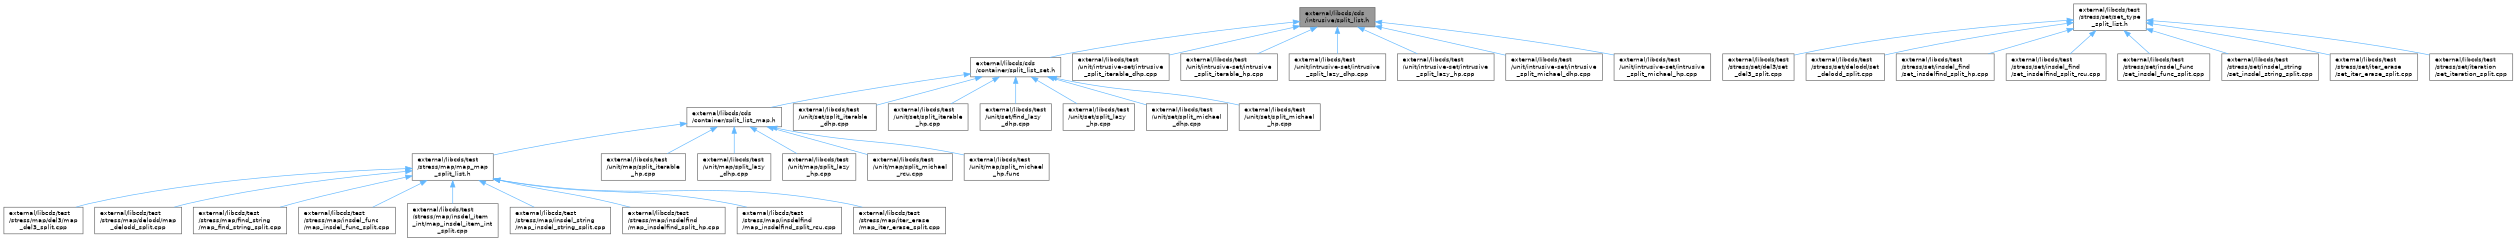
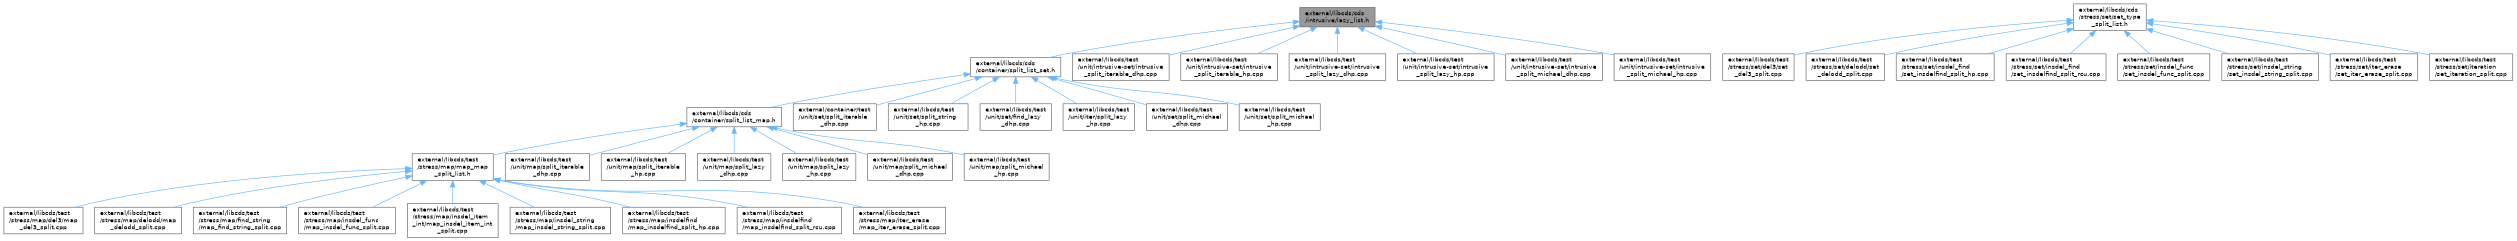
  digraph {
    node [color=grey40 fillcolor=white fontname=Helvetica fontsize=10 shape=box style=filled]
    edge [color=steelblue1 dir=back fontname=Helvetica fontsize=10 labelfontname=Helvetica labelfontsize=10 style=solid]
-   n1 [color=gray40 fillcolor=grey60 fontcolor=black height=0.2 label="external/libcds/cds\l/intrusive/split_list.h" width=0.4]
+   n1 [color=gray40 fillcolor=grey60 fontcolor=black height=0.2 label="external/libcds/cds\l/intrusive/lazy_list.h" width=0.4]
    n2 [height=0.2 label="external/libcds/cds\l/container/split_list_set.h" width=0.4]
    n3 [height=0.2 label="external/libcds/test\l/unit/intrusive-set/intrusive\l_split_iterable_dhp.cpp" width=0.4]
    n4 [height=0.2 label="external/libcds/test\l/unit/intrusive-set/intrusive\l_split_iterable_hp.cpp" width=0.4]
    n5 [height=0.2 label="external/libcds/test\l/unit/intrusive-set/intrusive\l_split_lazy_dhp.cpp" width=0.4]
    n6 [height=0.2 label="external/libcds/test\l/unit/intrusive-set/intrusive\l_split_lazy_hp.cpp" width=0.4]
    n7 [height=0.2 label="external/libcds/test\l/unit/intrusive-set/intrusive\l_split_michael_dhp.cpp" width=0.4]
    n8 [height=0.2 label="external/libcds/test\l/unit/intrusive-set/intrusive\l_split_michael_hp.cpp" width=0.4]
    n9 [height=0.2 label="external/libcds/cds\l/container/split_list_map.h" width=0.4]
-   n10 [height=0.2 label="external/libcds/test\l/unit/set/split_iterable\l_dhp.cpp" width=0.4]
-   n11 [height=0.2 label="external/libcds/test\l/unit/set/split_iterable\l_hp.cpp" width=0.4]
+   n10 [height=0.2 label="external/container/test\l/unit/set/split_iterable\l_dhp.cpp" width=0.4]
+   n11 [height=0.2 label="external/libcds/test\l/unit/set/split_string\l_hp.cpp" width=0.4]
    n12 [height=0.2 label="external/libcds/test\l/unit/set/find_lazy\l_dhp.cpp" width=0.4]
-   n13 [height=0.2 label="external/libcds/test\l/unit/set/split_lazy\l_hp.cpp" width=0.4]
+   n13 [height=0.2 label="external/libcds/test\l/unit/iter/split_lazy\l_hp.cpp" width=0.4]
    n14 [height=0.2 label="external/libcds/test\l/unit/set/split_michael\l_dhp.cpp" width=0.4]
    n15 [height=0.2 label="external/libcds/test\l/unit/set/split_michael\l_hp.cpp" width=0.4]
    n16 [height=0.2 label="external/libcds/test\l/stress/map/map_map\l_split_list.h" width=0.4]
+   n17 [height=0.2 label="external/libcds/test\l/unit/map/split_iterable\l_dhp.cpp" width=0.4]
    n18 [height=0.2 label="external/libcds/test\l/unit/map/split_iterable\l_hp.cpp" width=0.4]
    n19 [height=0.2 label="external/libcds/test\l/unit/map/split_lazy\l_dhp.cpp" width=0.4]
    n20 [height=0.2 label="external/libcds/test\l/unit/map/split_lazy\l_hp.cpp" width=0.4]
-   n21 [height=0.2 label="external/libcds/test\l/unit/map/split_michael\l_rcu.cpp" width=0.4]
-   n22 [height=0.2 label="external/libcds/test\l/unit/map/split_michael\l_hp.func" width=0.4]
-   n23 [height=0.2 label="external/libcds/test\l/stress/set/set_type\l_split_list.h" width=0.4]
+   n21 [height=0.2 label="external/libcds/test\l/unit/map/split_michael\l_dhp.cpp" width=0.4]
+   n22 [height=0.2 label="external/libcds/test\l/unit/map/split_michael\l_hp.cpp" width=0.4]
+   n23 [height=0.2 label="external/libcds/cds\l/stress/set/set_type\l_split_list.h" width=0.4]
    n24 [height=0.2 label="external/libcds/test\l/stress/set/del3/set\l_del3_split.cpp" width=0.4]
    n25 [height=0.2 label="external/libcds/test\l/stress/set/delodd/set\l_delodd_split.cpp" width=0.4]
    n26 [height=0.2 label="external/libcds/test\l/stress/set/insdel_find\l/set_insdelfind_split_hp.cpp" width=0.4]
    n27 [height=0.2 label="external/libcds/test\l/stress/set/insdel_find\l/set_insdelfind_split_rcu.cpp" width=0.4]
    n28 [height=0.2 label="external/libcds/test\l/stress/set/insdel_func\l/set_insdel_func_split.cpp" width=0.4]
    n29 [height=0.2 label="external/libcds/test\l/stress/set/insdel_string\l/set_insdel_string_split.cpp" width=0.4]
    n30 [height=0.2 label="external/libcds/test\l/stress/set/iter_erase\l/set_iter_erase_split.cpp" width=0.4]
    n31 [height=0.2 label="external/libcds/test\l/stress/set/iteration\l/set_iteration_split.cpp" width=0.4]
    n32 [height=0.2 label="external/libcds/test\l/stress/map/del3/map\l_del3_split.cpp" width=0.4]
    n33 [height=0.2 label="external/libcds/test\l/stress/map/delodd/map\l_delodd_split.cpp" width=0.4]
    n34 [height=0.2 label="external/libcds/test\l/stress/map/find_string\l/map_find_string_split.cpp" width=0.4]
    n35 [height=0.2 label="external/libcds/test\l/stress/map/insdel_func\l/map_insdel_func_split.cpp" width=0.4]
    n36 [height=0.2 label="external/libcds/test\l/stress/map/insdel_item\l_int/map_insdel_item_int\l_split.cpp" width=0.4]
    n37 [height=0.2 label="external/libcds/test\l/stress/map/insdel_string\l/map_insdel_string_split.cpp" width=0.4]
    n38 [height=0.2 label="external/libcds/test\l/stress/map/insdelfind\l/map_insdelfind_split_hp.cpp" width=0.4]
    n39 [height=0.2 label="external/libcds/test\l/stress/map/insdelfind\l/map_insdelfind_split_rcu.cpp" width=0.4]
    n40 [height=0.2 label="external/libcds/test\l/stress/map/iter_erase\l/map_iter_erase_split.cpp" width=0.4]
    n1 -> n2
    n1 -> n3
    n1 -> n4
    n1 -> n5
    n1 -> n6
    n1 -> n7
    n1 -> n8
    n2 -> n9
    n2 -> n10
    n2 -> n11
    n2 -> n12
    n2 -> n13
    n2 -> n14
    n2 -> n15
    n9 -> n16
+   n9 -> n17
    n9 -> n18
    n9 -> n19
    n9 -> n20
    n9 -> n21
    n9 -> n22
    n16 -> n32
    n16 -> n33
    n16 -> n34
    n16 -> n35
    n16 -> n36
    n16 -> n37
    n16 -> n38
    n16 -> n39
    n16 -> n40
    n23 -> n24
    n23 -> n25
    n23 -> n26
    n23 -> n27
    n23 -> n28
    n23 -> n29
    n23 -> n30
    n23 -> n31
  }
